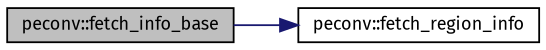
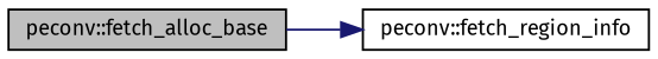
  digraph {
    rankdir=LR
    fontname="Fira Sans"
    node [color=black fontname="Fira Sans" fontsize=10 shape=record style=filled]
-   n1 [fillcolor=grey75 fontcolor=black height=0.2 label="peconv::fetch_info_base" width=0.4]
+   n1 [fillcolor=grey75 fontcolor=black height=0.2 label="peconv::fetch_alloc_base" width=0.4]
    n2 [fillcolor=white height=0.2 label="peconv::fetch_region_info" width=0.4]
    n1 -> n2 [color=midnightblue fontname="Fira Sans" fontsize=10 labelfontname=Helvetica labelfontsize=10 style=solid]
  }
